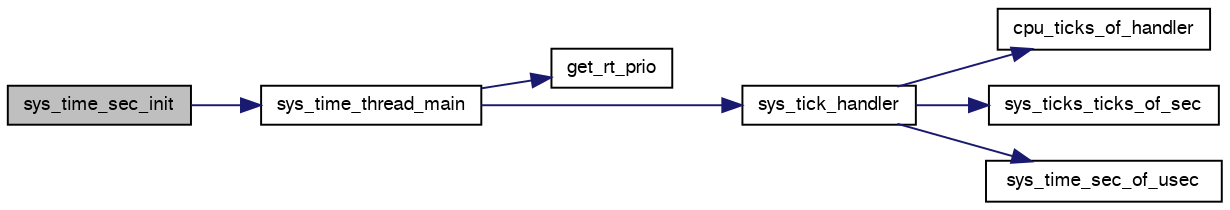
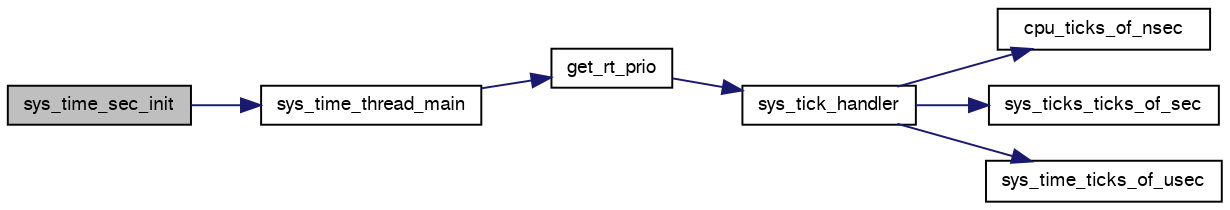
  digraph {
    rankdir=LR
    node [color=black fillcolor=white fontname=FreeSans fontsize=10 shape=record style=filled]
    edge [color=midnightblue fontname=FreeSans fontsize=10 labelfontname=FreeSans labelfontsize=10 style=solid]
    n1 [fillcolor=grey75 fontcolor=black height=0.2 label=sys_time_sec_init width=0.4]
    n2 [height=0.2 label=sys_time_thread_main width=0.4]
    n3 [height=0.2 label=get_rt_prio width=0.4]
    n4 [height=0.2 label=sys_tick_handler width=0.4]
-   n5 [height=0.2 label=cpu_ticks_of_handler width=0.4]
+   n5 [height=0.2 label=cpu_ticks_of_nsec width=0.4]
    n6 [height=0.2 label=sys_ticks_ticks_of_sec width=0.4]
-   n7 [height=0.2 label=sys_time_sec_of_usec width=0.4]
+   n7 [height=0.2 label=sys_time_ticks_of_usec width=0.4]
    n1 -> n2
    n2 -> n3
-   n2 -> n4
+   n3 -> n4
    n4 -> n5
    n4 -> n6
    n4 -> n7
  }
